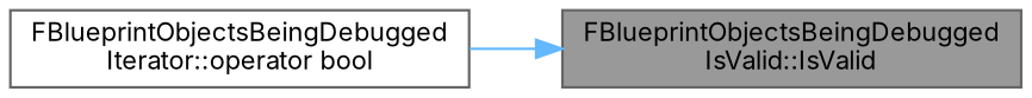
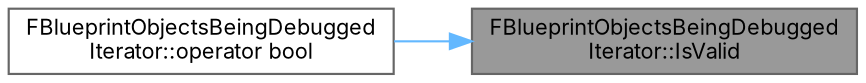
  digraph {
    rankdir=RL
    fontname=Inter
    node [fontname=Inter fontsize=10 shape=box style=filled]
-   n1 [color=gray40 fillcolor=grey60 fontcolor=black height=0.2 label="FBlueprintObjectsBeingDebugged\lIsValid::IsValid" width=0.4]
+   n1 [color=gray40 fillcolor=grey60 fontcolor=black height=0.2 label="FBlueprintObjectsBeingDebugged\lIterator::IsValid" width=0.4]
    n2 [color=grey40 fillcolor=white height=0.2 label="FBlueprintObjectsBeingDebugged\lIterator::operator bool" width=0.4]
    n1 -> n2 [color=steelblue1 dir=back fontname=Inter fontsize=10 labelfontname=Helvetica labelfontsize=10 style=solid]
  }
